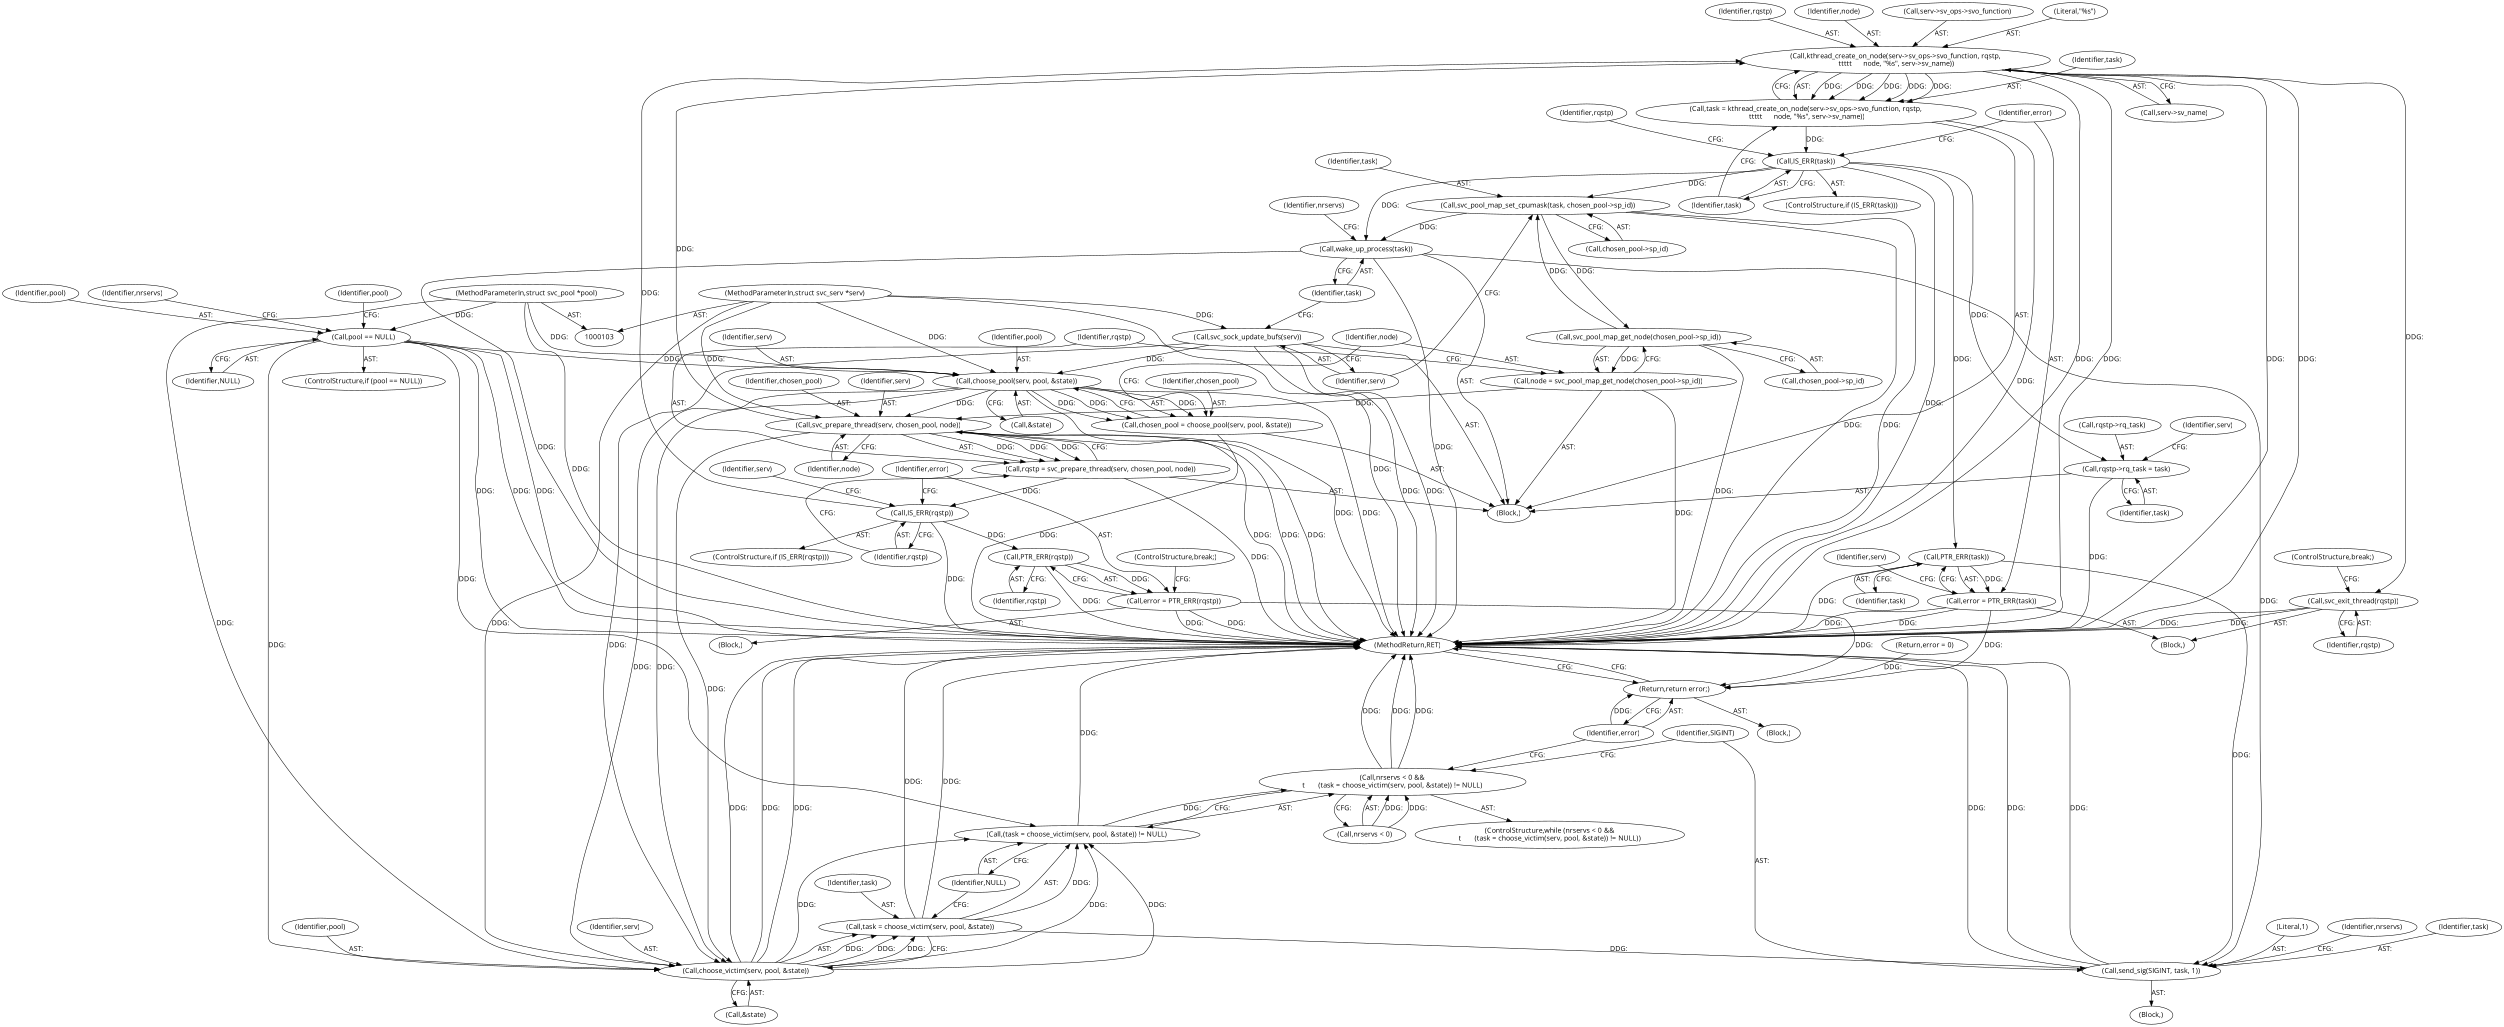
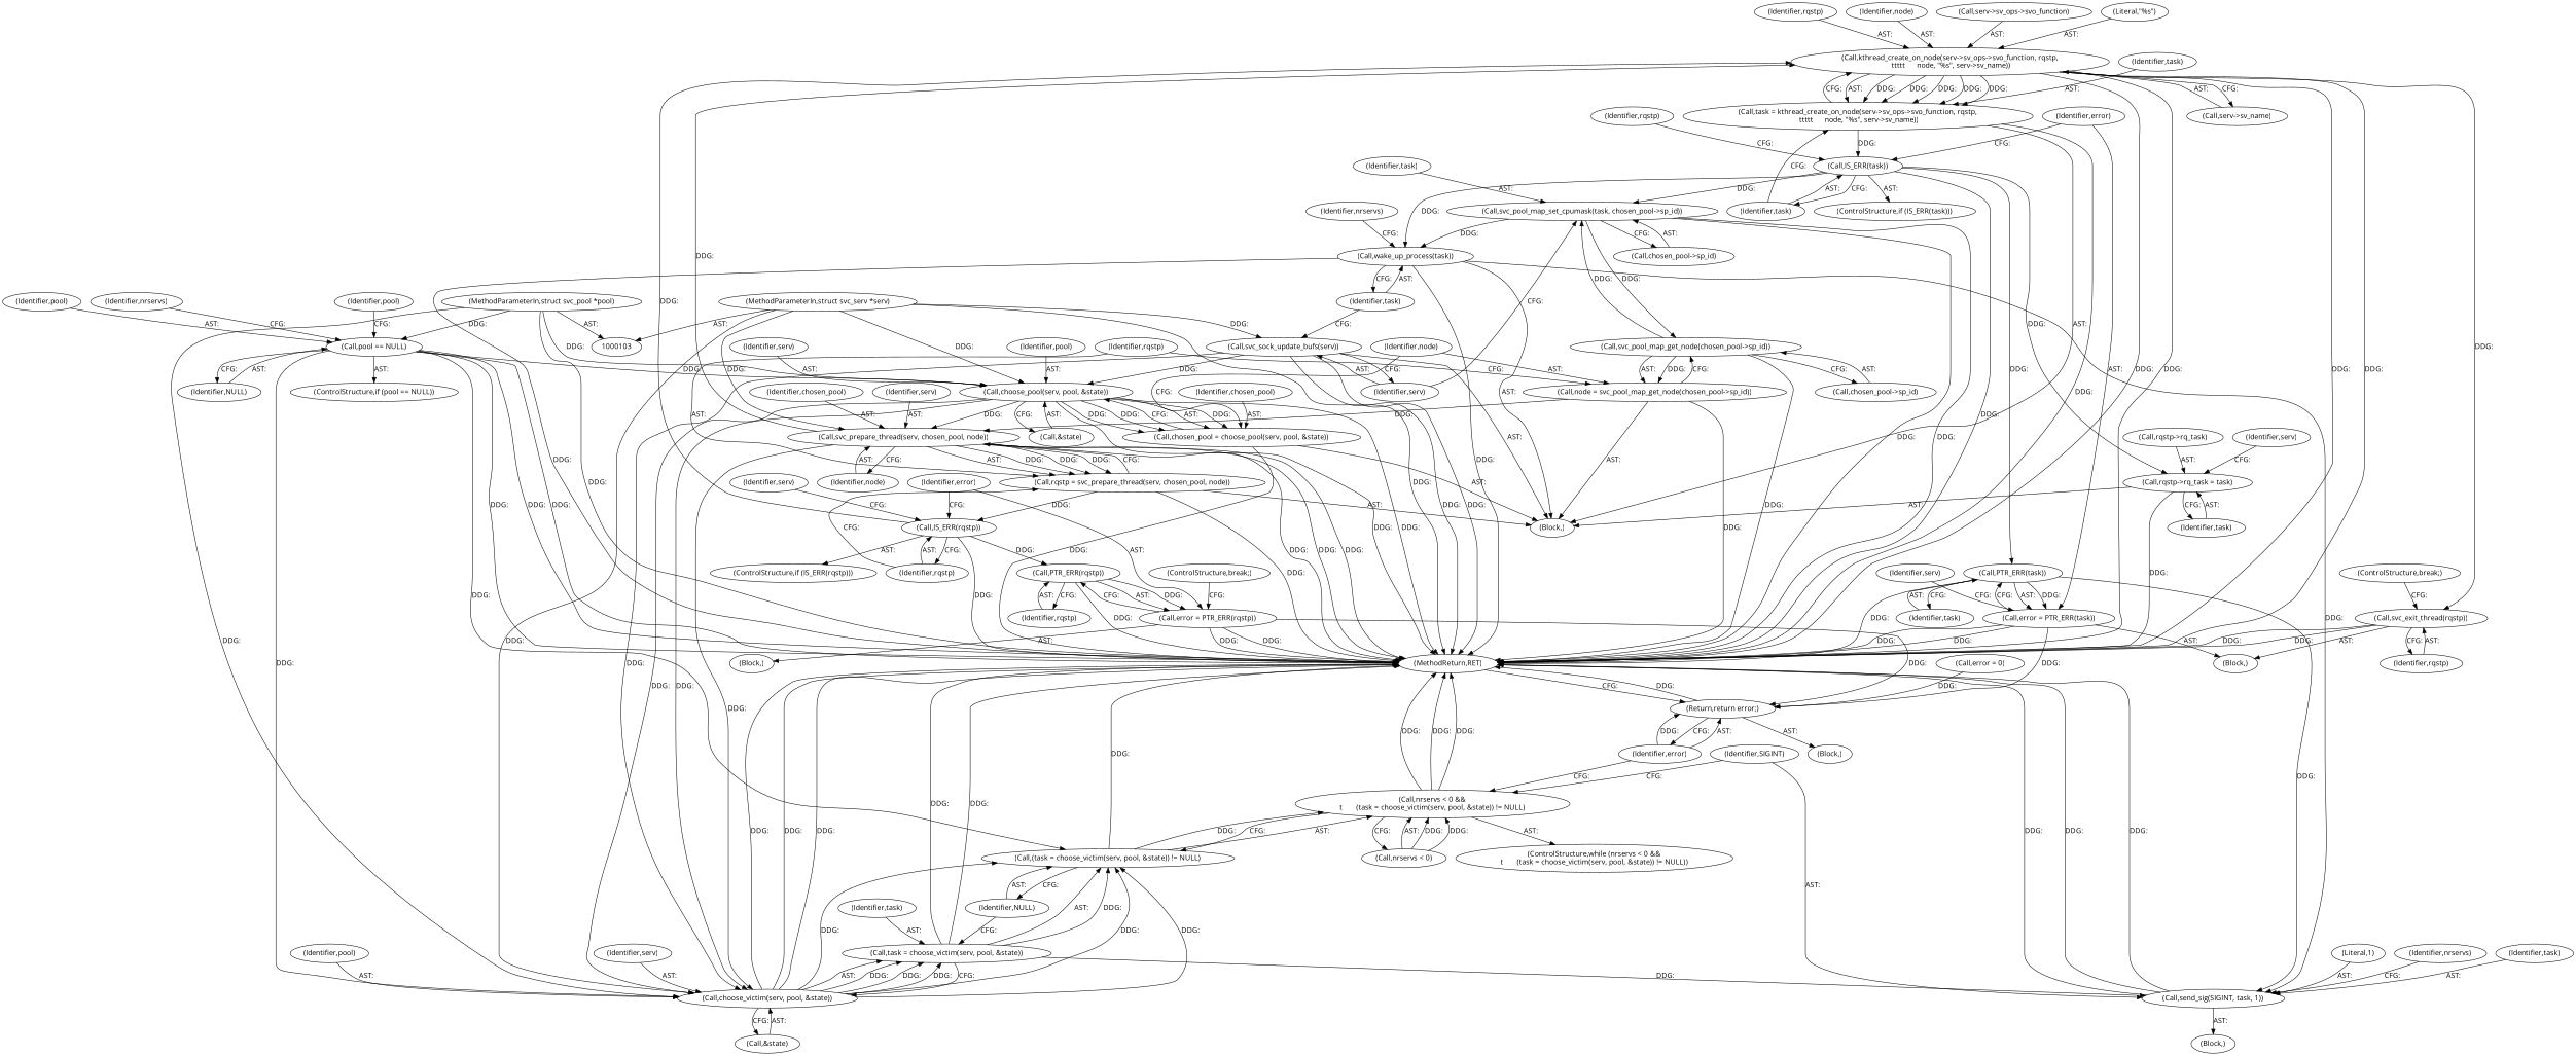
  digraph {
    fontname="Open Sans"
    node [fontname="Open Sans"]
    edge [fontname="Open Sans"]
    n1 [label="(Call,kthread_create_on_node(serv->sv_ops->svo_function, rqstp,\n \t\t\t\t\t      node, \"%s\", serv->sv_name))"]
    n2 [label="(Call,task = kthread_create_on_node(serv->sv_ops->svo_function, rqstp,\n \t\t\t\t\t      node, \"%s\", serv->sv_name))"]
    n3 [label="(Call,svc_exit_thread(rqstp))"]
    n4 [label="(MethodReturn,RET)"]
    n5 [label="(Call,serv->sv_name)"]
    n6 [label="(Block,)"]
    n7 [label="(Call,IS_ERR(task))"]
    n8 [label="(Block,)"]
    n9 [label="(Identifier,rqstp)"]
    n10 [label="(Return,return error;)"]
    n11 [label="(Call,IS_ERR(rqstp))"]
    n12 [label="(Call,PTR_ERR(rqstp))"]
    n13 [label="(ControlStructure,if (IS_ERR(rqstp)))"]
    n14 [label="(Identifier,rqstp)"]
    n15 [label="(Call,error = PTR_ERR(rqstp))"]
    n16 [label="(Identifier,rqstp)"]
    n17 [label="(Call,rqstp = svc_prepare_thread(serv, chosen_pool, node))"]
    n18 [label="(Call,svc_prepare_thread(serv, chosen_pool, node))"]
    n19 [label="(Call,choose_victim(serv, pool, &state))"]
    n20 [label="(Identifier,node)"]
    n21 [label="(Call,svc_sock_update_bufs(serv))"]
    n22 [label="(Call,choose_pool(serv, pool, &state))"]
    n23 [label="(Identifier,serv)"]
    n24 [label="(Call,(task = choose_victim(serv, pool, &state)) != NULL)"]
    n25 [label="(Call,task = choose_victim(serv, pool, &state))"]
    n26 [label="(Call,&state)"]
    n27 [label="(Call,chosen_pool = choose_pool(serv, pool, &state))"]
    n28 [label="(Call,&state)"]
    n29 [label="(Call,svc_pool_map_set_cpumask(task, chosen_pool->sp_id))"]
    n30 [label="(MethodParameterIn,struct svc_serv *serv)"]
    1000103
    n32 [label="(Call,pool == NULL)"]
    n33 [label="(ControlStructure,if (pool == NULL))"]
    n34 [label="(Identifier,NULL)"]
    n35 [label="(Call,nrservs < 0 &&\n\t       (task = choose_victim(serv, pool, &state)) != NULL)"]
    n36 [label="(Identifier,NULL)"]
    n37 [label="(MethodParameterIn,struct svc_pool *pool)"]
    n38 [label="(Call,node = svc_pool_map_get_node(chosen_pool->sp_id))"]
    n39 [label="(Call,svc_pool_map_get_node(chosen_pool->sp_id))"]
    n40 [label="(Call,chosen_pool->sp_id)"]
    n41 [label="(Call,wake_up_process(task))"]
    n42 [label="(Call,chosen_pool->sp_id)"]
    n43 [label="(Call,send_sig(SIGINT, task, 1))"]
    n44 [label="(Identifier,task)"]
    n45 [label="(Call,PTR_ERR(task))"]
    n46 [label="(Call,rqstp->rq_task = task)"]
    n47 [label="(Identifier,task)"]
    n48 [label="(ControlStructure,if (IS_ERR(task)))"]
    n49 [label="(Call,error = PTR_ERR(task))"]
    n50 [label="(Identifier,task)"]
    n51 [label="(Identifier,task)"]
    n52 [label="(Block,)"]
    n53 [label="(Identifier,error)"]
    n54 [label="(Block,)"]
    n55 [label="(Literal,1)"]
    n56 [label="(Block,)"]
    n57 [label="(ControlStructure,while (nrservs < 0 &&\n\t       (task = choose_victim(serv, pool, &state)) != NULL))"]
    n58 [label="(Call,nrservs < 0)"]
    n59 [label="(Identifier,serv)"]
    n60 [label="(Identifier,task)"]
    n61 [label="(Identifier,rqstp)"]
    n62 [label="(Identifier,serv)"]
    n63 [label="(Identifier,SIGINT)"]
    n64 [label="(Identifier,pool)"]
    n65 [label="(ControlStructure,break;)"]
    n66 [label="(Identifier,nrservs)"]
    n67 [label="(Identifier,node)"]
    n68 [label="(Identifier,nrservs)"]
    n69 [label="(Identifier,serv)"]
    n70 [label="(Identifier,task)"]
    n71 [label="(Call,serv->sv_ops->svo_function)"]
    n72 [label="(ControlStructure,break;)"]
    n73 [label="(Call,rqstp->rq_task)"]
    n74 [label="(Identifier,task)"]
    n75 [label="(Identifier,chosen_pool)"]
    n76 [label="(Identifier,nrservs)"]
    n77 [label="(Identifier,rqstp)"]
    n78 [label="(Literal,\"%s\")"]
    n79 [label="(Identifier,rqstp)"]
    n80 [label="(Identifier,pool)"]
    n81 [label="(Identifier,pool)"]
    n82 [label="(Identifier,error)"]
    n83 [label="(Identifier,serv)"]
-   n84 [label="(Return,error = 0)"]
+   n84 [label="(Call,error = 0)"]
    n85 [label="(Identifier,chosen_pool)"]
    n86 [label="(Identifier,serv)"]
    n87 [label="(Identifier,pool)"]
    n88 [label="(Identifier,serv)"]
    n89 [label="(Identifier,task)"]
    n90 [label="(Identifier,error)"]
    n91 [label="(Identifier,node)"]
    n1 -> n2 [label="AST: "]
    n1 -> n2 [label="DDG: "]
    n1 -> n2 [label="DDG: "]
    n1 -> n2 [label="DDG: "]
    n1 -> n2 [label="DDG: "]
    n1 -> n2 [label="DDG: "]
    n1 -> n3 [label="DDG: "]
    n1 -> n4 [label="DDG: "]
    n1 -> n4 [label="DDG: "]
    n1 -> n4 [label="DDG: "]
    n1 -> n4 [label="DDG: "]
    n1 -> n5 [label="CFG: "]
    n2 -> n1 [label="CFG: "]
    n2 -> n4 [label="DDG: "]
    n2 -> n6 [label="AST: "]
    n2 -> n7 [label="DDG: "]
    n3 -> n4 [label="DDG: "]
    n3 -> n4 [label="DDG: "]
    n3 -> n8 [label="AST: "]
    n3 -> n9 [label="CFG: "]
    n4 -> n10 [label="CFG: "]
    n5 -> n1 [label="AST: "]
    n7 -> n4 [label="DDG: "]
    n7 -> n29 [label="DDG: "]
    n7 -> n41 [label="DDG: "]
    n7 -> n45 [label="DDG: "]
    n7 -> n46 [label="DDG: "]
    n7 -> n47 [label="CFG: "]
    n7 -> n48 [label="AST: "]
    n9 -> n3 [label="AST: "]
-   n10 -> n4 [label="CFG: "]
+   n10 -> n4 [label="DDG: "]
    n10 -> n53 [label="CFG: "]
    n10 -> n54 [label="AST: "]
    n11 -> n1 [label="DDG: "]
    n11 -> n4 [label="DDG: "]
    n11 -> n12 [label="DDG: "]
    n11 -> n13 [label="AST: "]
    n11 -> n14 [label="CFG: "]
    n12 -> n4 [label="DDG: "]
    n12 -> n15 [label="AST: "]
    n12 -> n15 [label="DDG: "]
    n12 -> n16 [label="CFG: "]
    n14 -> n11 [label="AST: "]
    n14 -> n17 [label="CFG: "]
    n15 -> n4 [label="DDG: "]
    n15 -> n4 [label="DDG: "]
    n15 -> n10 [label="DDG: "]
    n15 -> n12 [label="CFG: "]
    n15 -> n56 [label="AST: "]
    n16 -> n12 [label="AST: "]
    n17 -> n4 [label="DDG: "]
    n17 -> n6 [label="AST: "]
    n17 -> n11 [label="DDG: "]
    n17 -> n18 [label="CFG: "]
    n18 -> n1 [label="DDG: "]
    n18 -> n4 [label="DDG: "]
    n18 -> n4 [label="DDG: "]
    n18 -> n4 [label="DDG: "]
    n18 -> n17 [label="AST: "]
    n18 -> n17 [label="DDG: "]
    n18 -> n17 [label="DDG: "]
    n18 -> n17 [label="DDG: "]
    n18 -> n19 [label="DDG: "]
    n18 -> n20 [label="CFG: "]
    n19 -> n4 [label="DDG: "]
    n19 -> n4 [label="DDG: "]
    n19 -> n4 [label="DDG: "]
    n19 -> n24 [label="DDG: "]
    n19 -> n24 [label="DDG: "]
    n19 -> n24 [label="DDG: "]
    n19 -> n25 [label="AST: "]
    n19 -> n25 [label="DDG: "]
    n19 -> n25 [label="DDG: "]
    n19 -> n25 [label="DDG: "]
    n19 -> n26 [label="CFG: "]
    n20 -> n18 [label="AST: "]
    n21 -> n4 [label="DDG: "]
    n21 -> n4 [label="DDG: "]
    n21 -> n6 [label="AST: "]
    n21 -> n19 [label="DDG: "]
    n21 -> n22 [label="DDG: "]
    n21 -> n23 [label="CFG: "]
    n22 -> n4 [label="DDG: "]
    n22 -> n4 [label="DDG: "]
    n22 -> n18 [label="DDG: "]
    n22 -> n19 [label="DDG: "]
    n22 -> n19 [label="DDG: "]
    n22 -> n27 [label="AST: "]
    n22 -> n27 [label="DDG: "]
    n22 -> n27 [label="DDG: "]
    n22 -> n27 [label="DDG: "]
    n22 -> n28 [label="CFG: "]
    n23 -> n21 [label="AST: "]
    n23 -> n29 [label="CFG: "]
    n24 -> n4 [label="DDG: "]
    n24 -> n35 [label="AST: "]
    n24 -> n35 [label="DDG: "]
    n24 -> n36 [label="CFG: "]
    n25 -> n4 [label="DDG: "]
    n25 -> n4 [label="DDG: "]
    n25 -> n19 [label="CFG: "]
    n25 -> n24 [label="AST: "]
    n25 -> n24 [label="DDG: "]
    n25 -> n43 [label="DDG: "]
    n26 -> n19 [label="AST: "]
    n27 -> n4 [label="DDG: "]
    n27 -> n6 [label="AST: "]
    n27 -> n22 [label="CFG: "]
    n28 -> n22 [label="AST: "]
    n29 -> n4 [label="DDG: "]
    n29 -> n4 [label="DDG: "]
    n29 -> n39 [label="DDG: "]
    n29 -> n41 [label="DDG: "]
    n29 -> n42 [label="CFG: "]
    n30 -> n4 [label="DDG: "]
    n30 -> n18 [label="DDG: "]
    n30 -> n19 [label="DDG: "]
    n30 -> n21 [label="DDG: "]
    n30 -> n22 [label="DDG: "]
    n30 -> 1000103 [label="AST: "]
    n32 -> n4 [label="DDG: "]
    n32 -> n4 [label="DDG: "]
    n32 -> n4 [label="DDG: "]
    n32 -> n19 [label="DDG: "]
    n32 -> n22 [label="DDG: "]
    n32 -> n24 [label="DDG: "]
    n32 -> n33 [label="AST: "]
    n32 -> n34 [label="CFG: "]
    n34 -> n32 [label="AST: "]
    n35 -> n4 [label="DDG: "]
    n35 -> n4 [label="DDG: "]
    n35 -> n4 [label="DDG: "]
    n35 -> n24 [label="CFG: "]
    n35 -> n57 [label="AST: "]
    n35 -> n58 [label="CFG: "]
    n36 -> n24 [label="AST: "]
    n36 -> n25 [label="CFG: "]
    n37 -> n4 [label="DDG: "]
    n37 -> n19 [label="DDG: "]
    n37 -> n22 [label="DDG: "]
    n37 -> 1000103 [label="AST: "]
    n37 -> n32 [label="DDG: "]
    n38 -> n4 [label="DDG: "]
    n38 -> n6 [label="AST: "]
    n38 -> n18 [label="DDG: "]
    n38 -> n39 [label="CFG: "]
    n39 -> n4 [label="DDG: "]
    n39 -> n29 [label="DDG: "]
    n39 -> n38 [label="AST: "]
    n39 -> n38 [label="DDG: "]
    n39 -> n40 [label="CFG: "]
    n40 -> n39 [label="AST: "]
    n41 -> n4 [label="DDG: "]
    n41 -> n4 [label="DDG: "]
    n41 -> n6 [label="AST: "]
    n41 -> n43 [label="DDG: "]
    n41 -> n44 [label="CFG: "]
    n42 -> n29 [label="AST: "]
    n43 -> n4 [label="DDG: "]
    n43 -> n4 [label="DDG: "]
    n43 -> n4 [label="DDG: "]
    n43 -> n52 [label="AST: "]
    n44 -> n21 [label="CFG: "]
    n44 -> n41 [label="AST: "]
    n45 -> n4 [label="DDG: "]
    n45 -> n43 [label="DDG: "]
    n45 -> n49 [label="AST: "]
    n45 -> n49 [label="DDG: "]
    n45 -> n50 [label="CFG: "]
    n46 -> n4 [label="DDG: "]
    n46 -> n6 [label="AST: "]
    n46 -> n51 [label="CFG: "]
    n47 -> n2 [label="CFG: "]
    n47 -> n7 [label="AST: "]
    n49 -> n4 [label="DDG: "]
    n49 -> n4 [label="DDG: "]
    n49 -> n8 [label="AST: "]
    n49 -> n10 [label="DDG: "]
    n49 -> n45 [label="CFG: "]
    n50 -> n45 [label="AST: "]
    n51 -> n46 [label="AST: "]
    n53 -> n10 [label="AST: "]
    n53 -> n10 [label="DDG: "]
    n53 -> n35 [label="CFG: "]
    n55 -> n43 [label="AST: "]
    n58 -> n35 [label="AST: "]
    n58 -> n35 [label="DDG: "]
    n58 -> n35 [label="DDG: "]
    n59 -> n49 [label="CFG: "]
    n60 -> n2 [label="AST: "]
    n61 -> n1 [label="AST: "]
    n62 -> n11 [label="CFG: "]
    n63 -> n35 [label="CFG: "]
    n63 -> n43 [label="AST: "]
    n64 -> n22 [label="AST: "]
    n65 -> n15 [label="CFG: "]
    n66 -> n43 [label="CFG: "]
    n67 -> n1 [label="AST: "]
    n68 -> n41 [label="CFG: "]
    n69 -> n18 [label="AST: "]
    n70 -> n25 [label="AST: "]
    n71 -> n1 [label="AST: "]
    n72 -> n3 [label="CFG: "]
    n73 -> n46 [label="AST: "]
    n74 -> n43 [label="AST: "]
    n75 -> n18 [label="AST: "]
    n76 -> n32 [label="CFG: "]
    n77 -> n7 [label="CFG: "]
    n78 -> n1 [label="AST: "]
    n79 -> n17 [label="AST: "]
    n79 -> n38 [label="CFG: "]
    n80 -> n32 [label="CFG: "]
    n81 -> n19 [label="AST: "]
    n82 -> n11 [label="CFG: "]
    n82 -> n15 [label="AST: "]
    n83 -> n46 [label="CFG: "]
    n84 -> n10 [label="DDG: "]
    n85 -> n27 [label="AST: "]
    n86 -> n22 [label="AST: "]
    n87 -> n32 [label="AST: "]
    n88 -> n19 [label="AST: "]
    n89 -> n29 [label="AST: "]
    n90 -> n7 [label="CFG: "]
    n90 -> n49 [label="AST: "]
    n91 -> n27 [label="CFG: "]
    n91 -> n38 [label="AST: "]
  }
